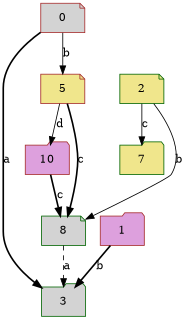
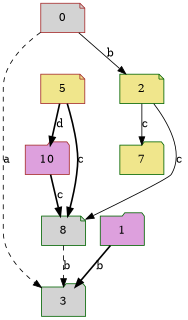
  strict digraph {
    node [color=darkgreen fillcolor=khaki shape=folder style=filled]
    edge [style=bold]
    7
    2 [shape=note]
    8 [fillcolor=lightgrey shape=note]
    3 [fillcolor=lightgrey]
    5 [color=brown shape=note]
    10 [color=brown fillcolor=plum]
    0 [color=brown fillcolor=lightgrey shape=note]
-   1 [color=brown fillcolor=plum]
+   1 [fillcolor=plum]
    2 -> 7 [label=c style=solid]
-   2 -> 8 [label=b style=solid]
-   8 -> 3 [label=a style=dashed]
+   2 -> 8 [label=c style=solid]
+   8 -> 3 [label=b style=dashed]
    5 -> 8 [label=c]
-   5 -> 10 [label=d style=solid]
+   5 -> 10 [label=d]
    10 -> 8 [label=c]
-   0 -> 3 [label=a]
-   0 -> 5 [label=b style=solid]
+   0 -> 3 [label=a style=dashed]
+   0 -> 2 [label=b style=solid]
    1 -> 3 [label=b]
  }
